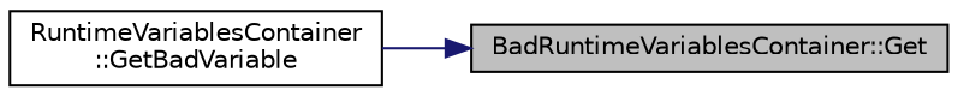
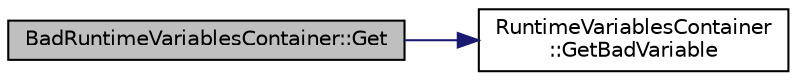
  digraph {
    rankdir=LR
    node [color=black fontname=Helvetica fontsize=10 shape=record style=filled]
    n1 [fillcolor=grey75 fontcolor=black height=0.2 label="BadRuntimeVariablesContainer::Get" width=0.4]
    n2 [fillcolor=white height=0.2 label="RuntimeVariablesContainer\l::GetBadVariable" width=0.4]
-   n2 -> n1 [color=midnightblue fontname=Helvetica fontsize=10 labelfontname=Helvetica labelfontsize=10 style=solid]
+   n1 -> n2 [color=midnightblue fontname=Helvetica fontsize=10 labelfontname=Helvetica labelfontsize=10 style=solid]
  }
